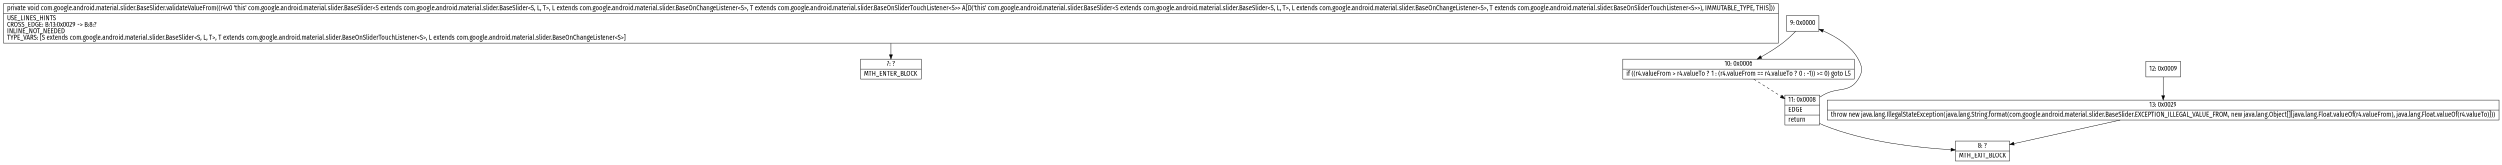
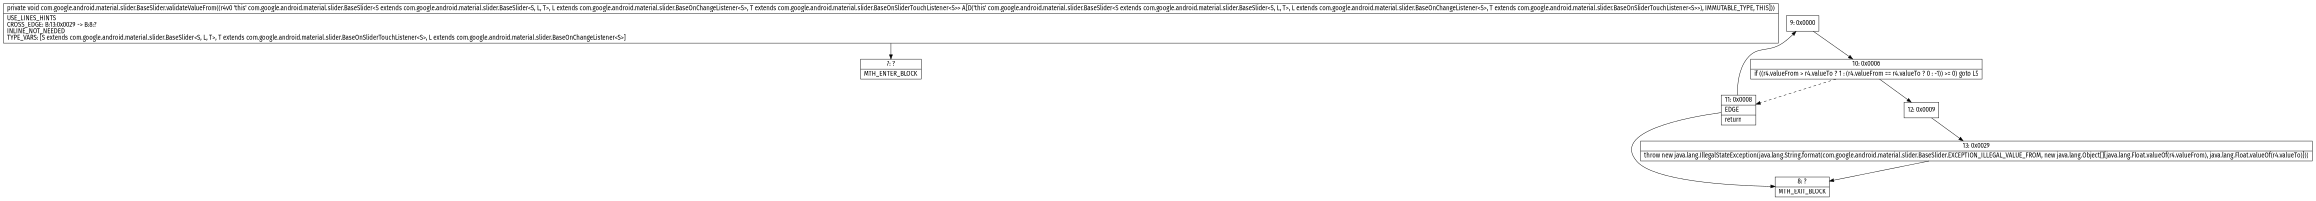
  digraph {
    fontname="Fira Sans"
    node [fontname="Fira Sans" shape=record]
    edge [fontname="Fira Sans"]
    n1 [label="{7\:\ ?|MTH_ENTER_BLOCK\l}"]
    n2 [label="{9\:\ 0x0000}"]
    n3 [label="{10\:\ 0x0006|if ((r4.valueFrom \> r4.valueTo ? 1 : (r4.valueFrom == r4.valueTo ? 0 : \-1)) \>= 0) goto L5\l}"]
    n4 [label="{11\:\ 0x0008|EDGE\l|return\l}"]
    n5 [label="{12\:\ 0x0009}"]
    n6 [label="{8\:\ ?|MTH_EXIT_BLOCK\l}"]
    n7 [label="{13\:\ 0x0029|throw new java.lang.IllegalStateException(java.lang.String.format(com.google.android.material.slider.BaseSlider.EXCEPTION_ILLEGAL_VALUE_FROM, new java.lang.Object[]\{java.lang.Float.valueOf(r4.valueFrom), java.lang.Float.valueOf(r4.valueTo)\}))\l}"]
    n8 [label="{private void com.google.android.material.slider.BaseSlider.validateValueFrom((r4v0 'this' com.google.android.material.slider.BaseSlider\<S extends com.google.android.material.slider.BaseSlider\<S, L, T\>, L extends com.google.android.material.slider.BaseOnChangeListener\<S\>, T extends com.google.android.material.slider.BaseOnSliderTouchListener\<S\>\> A[D('this' com.google.android.material.slider.BaseSlider\<S extends com.google.android.material.slider.BaseSlider\<S, L, T\>, L extends com.google.android.material.slider.BaseOnChangeListener\<S\>, T extends com.google.android.material.slider.BaseOnSliderTouchListener\<S\>\>), IMMUTABLE_TYPE, THIS]))  | USE_LINES_HINTS\lCROSS_EDGE: B:13:0x0029 \-\> B:8:?\lINLINE_NOT_NEEDED\lTYPE_VARS: [S extends com.google.android.material.slider.BaseSlider\<S, L, T\>, T extends com.google.android.material.slider.BaseOnSliderTouchListener\<S\>, L extends com.google.android.material.slider.BaseOnChangeListener\<S\>]\l}"]
    n2 -> n3
    n3 -> n4 [style=dashed]
+   n3 -> n5
    n4 -> n2
    n4 -> n6
    n5 -> n7
    n7 -> n6
    n8 -> n1
  }
